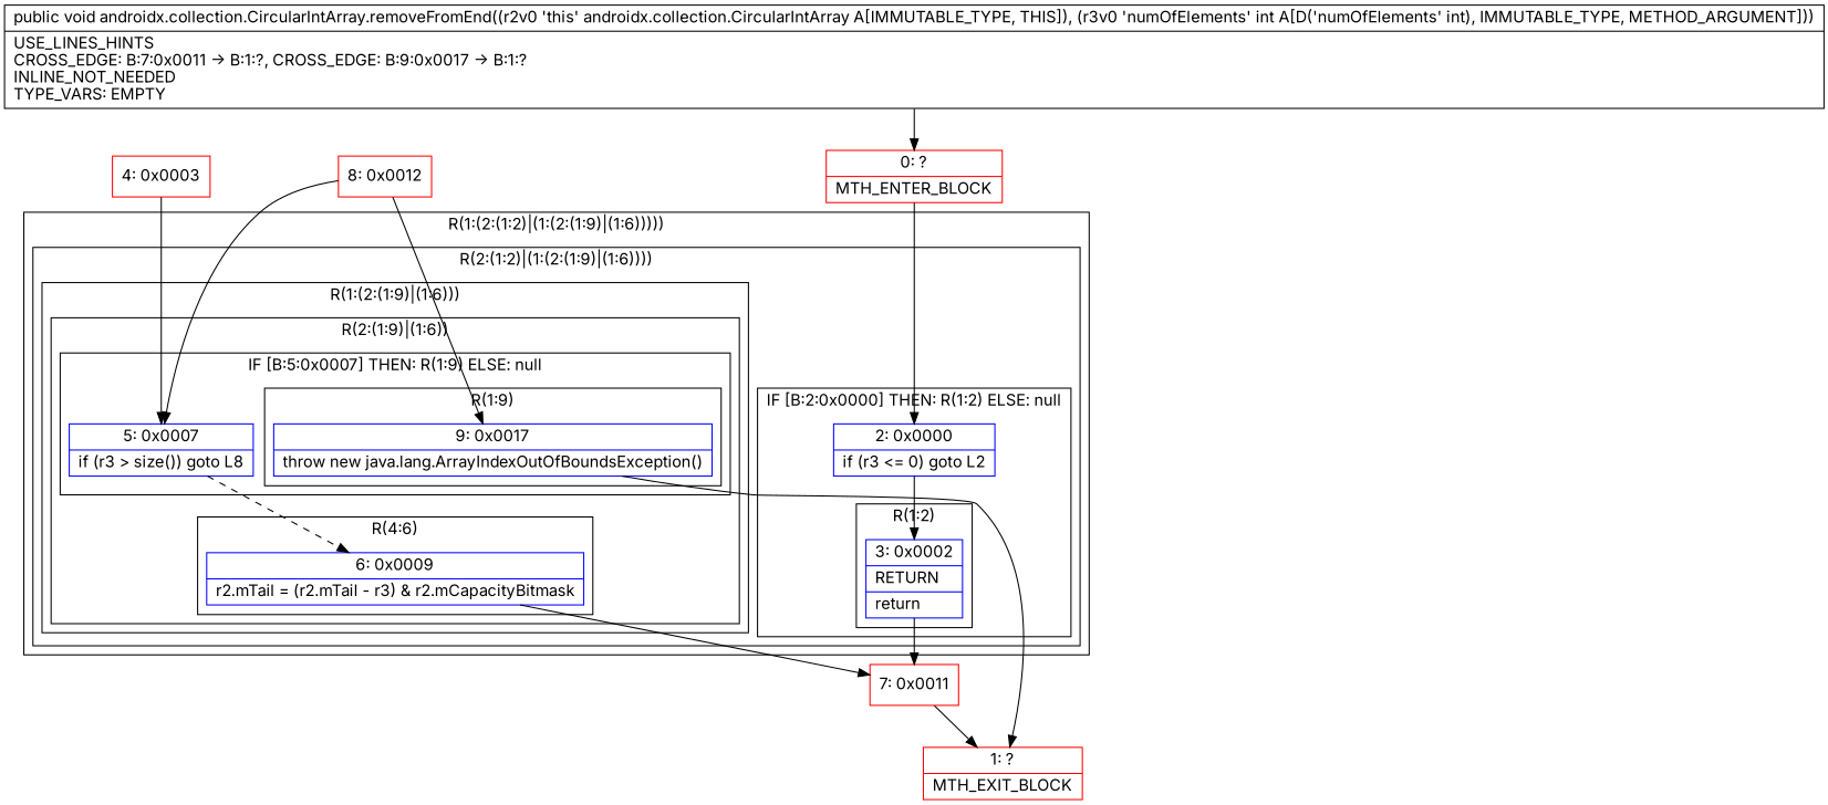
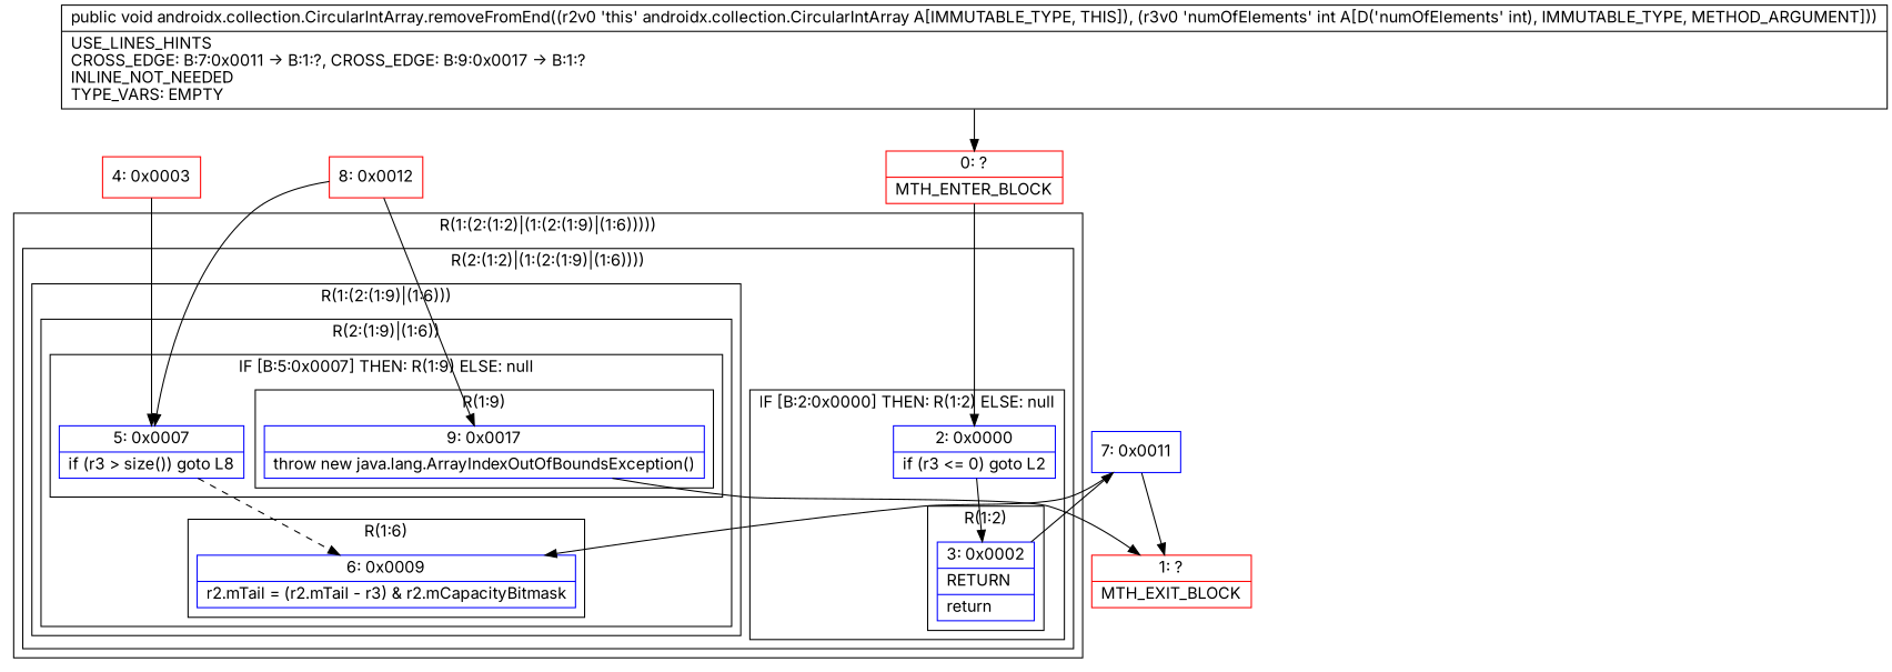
  digraph {
    fontname=Inter
    node [color=blue fontname=Inter shape=record]
    edge [fontname=Inter]
    n1 [label="{3\:\ 0x0002|RETURN\l|return\l}"]
    n2 [label="{2\:\ 0x0000|if (r3 \<= 0) goto L2\l}"]
    n3 [label="{9\:\ 0x0017|throw new java.lang.ArrayIndexOutOfBoundsException()\l}"]
    n4 [label="{5\:\ 0x0007|if (r3 \> size()) goto L8\l}"]
    n5 [label="{6\:\ 0x0009|r2.mTail = (r2.mTail \- r3) & r2.mCapacityBitmask\l}"]
-   n6 [color=red label="{7\:\ 0x0011}"]
+   n6 [label="{7\:\ 0x0011}"]
    n7 [color=red label="{1\:\ ?|MTH_EXIT_BLOCK\l}"]
    n8 [color=red label="{4\:\ 0x0003}"]
    n9 [color=red label="{8\:\ 0x0012}"]
    n10 [color=red label="{0\:\ ?|MTH_ENTER_BLOCK\l}"]
    n11 [label="{public void androidx.collection.CircularIntArray.removeFromEnd((r2v0 'this' androidx.collection.CircularIntArray A[IMMUTABLE_TYPE, THIS]), (r3v0 'numOfElements' int A[D('numOfElements' int), IMMUTABLE_TYPE, METHOD_ARGUMENT]))  | USE_LINES_HINTS\lCROSS_EDGE: B:7:0x0011 \-\> B:1:?, CROSS_EDGE: B:9:0x0017 \-\> B:1:?\lINLINE_NOT_NEEDED\lTYPE_VARS: EMPTY\l}" color=""]
    subgraph cluster_1 {
      label="R(1:(2:(1:2)|(1:(2:(1:9)|(1:6)))))"
      subgraph cluster_2 {
        label="R(2:(1:2)|(1:(2:(1:9)|(1:6))))"
        subgraph cluster_3 {
          label="IF [B:2:0x0000] THEN: R(1:2) ELSE: null"
          n2
          subgraph cluster_4 {
            label="R(1:2)"
            n1
          }
        }
        subgraph cluster_5 {
          label="R(1:(2:(1:9)|(1:6)))"
          subgraph cluster_6 {
            label="R(2:(1:9)|(1:6))"
            subgraph cluster_7 {
              label="IF [B:5:0x0007] THEN: R(1:9) ELSE: null"
              n4
              subgraph cluster_8 {
                label="R(1:9)"
                n3
              }
            }
            subgraph cluster_9 {
-             label="R(4:6)"
+             label="R(1:6)"
              n5
            }
          }
        }
      }
    }
    n1 -> n6
    n2 -> n1
    n3 -> n7
    n4 -> n5 [style=dashed]
-   n5 -> n6
+   n6 -> n5
    n6 -> n7
    n8 -> n4
    n9 -> n3
    n9 -> n4
    n10 -> n2
    n11 -> n10
  }
